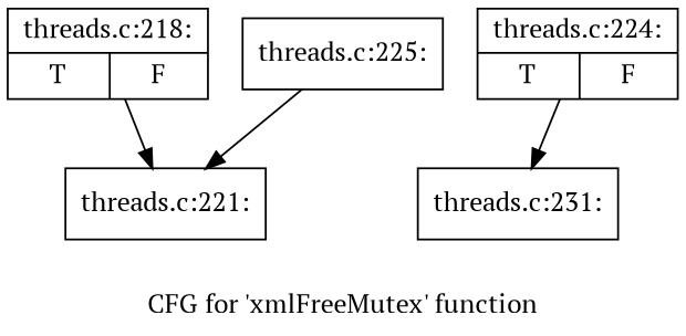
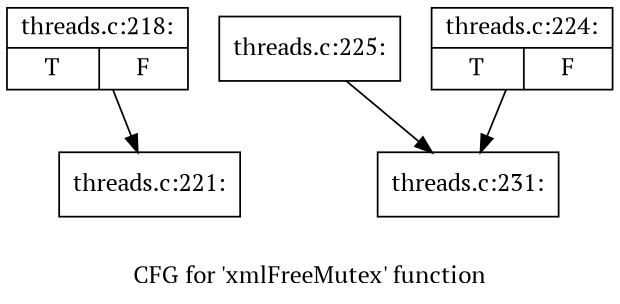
  digraph {
    fontname="PT Serif"
    label="CFG for 'xmlFreeMutex' function"
    node [fontname="PT Serif" shape=record]
    edge [fontname="PT Serif"]
    n1 [label="{threads.c:218:|{<s0>T|<s1>F}}"]
    n2 [label="{threads.c:221:}"]
    n3 [label="{threads.c:224:|{<s0>T|<s1>F}}"]
    n4 [label="{threads.c:231:}"]
    n5 [label="{threads.c:225:}"]
    n1 -> n2
    n3 -> n4
-   n5 -> n2
+   n5 -> n4
  }
